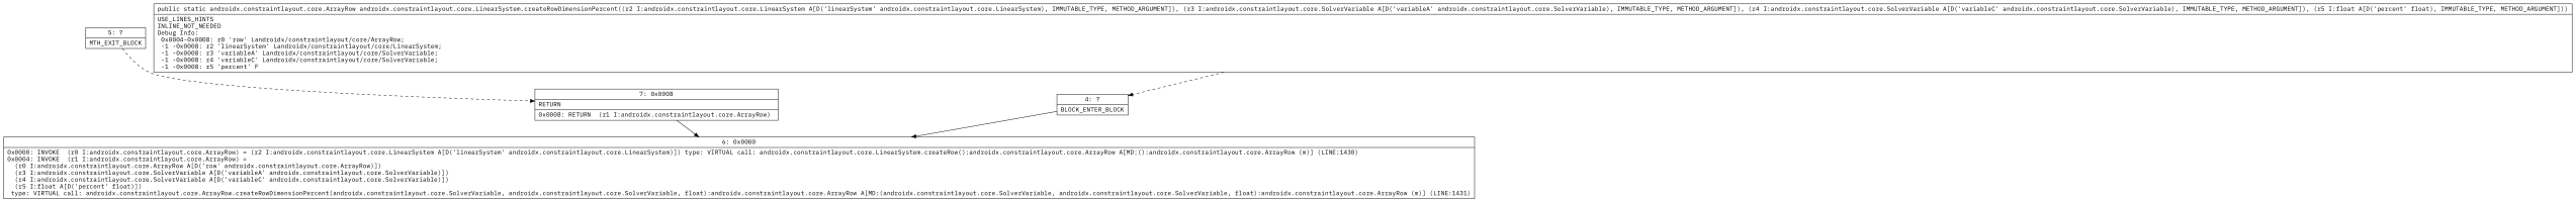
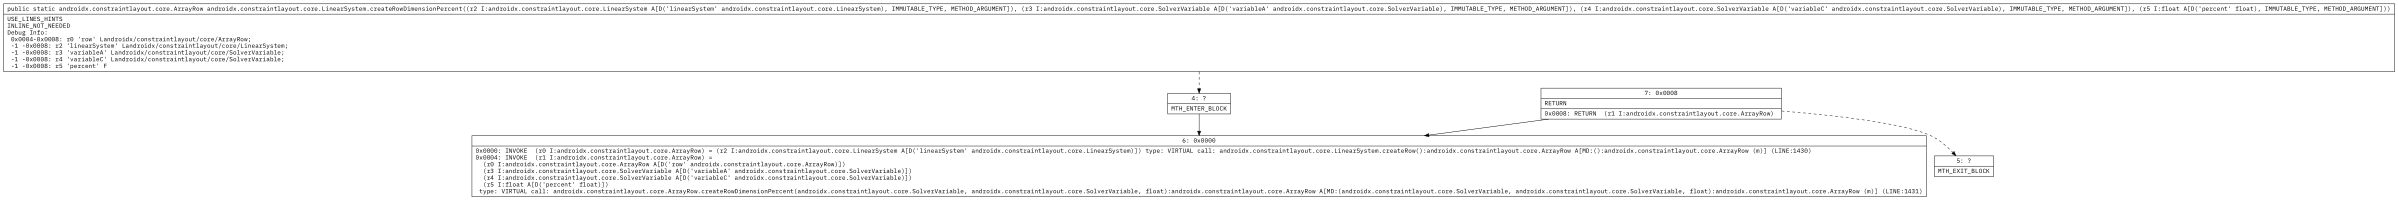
  digraph {
    fontname="IBM Plex Mono"
    node [fontname="IBM Plex Mono" shape=record]
    edge [fontname="IBM Plex Mono" style=solid]
-   n1 [label="{4\:\ ?|BLOCK_ENTER_BLOCK\l}"]
+   n1 [label="{4\:\ ?|MTH_ENTER_BLOCK\l}"]
    n2 [label="{6\:\ 0x0000|0x0000: INVOKE  (r0 I:androidx.constraintlayout.core.ArrayRow) = (r2 I:androidx.constraintlayout.core.LinearSystem A[D('linearSystem' androidx.constraintlayout.core.LinearSystem)]) type: VIRTUAL call: androidx.constraintlayout.core.LinearSystem.createRow():androidx.constraintlayout.core.ArrayRow A[MD:():androidx.constraintlayout.core.ArrayRow (m)] (LINE:1430)\l0x0004: INVOKE  (r1 I:androidx.constraintlayout.core.ArrayRow) = \l  (r0 I:androidx.constraintlayout.core.ArrayRow A[D('row' androidx.constraintlayout.core.ArrayRow)])\l  (r3 I:androidx.constraintlayout.core.SolverVariable A[D('variableA' androidx.constraintlayout.core.SolverVariable)])\l  (r4 I:androidx.constraintlayout.core.SolverVariable A[D('variableC' androidx.constraintlayout.core.SolverVariable)])\l  (r5 I:float A[D('percent' float)])\l type: VIRTUAL call: androidx.constraintlayout.core.ArrayRow.createRowDimensionPercent(androidx.constraintlayout.core.SolverVariable, androidx.constraintlayout.core.SolverVariable, float):androidx.constraintlayout.core.ArrayRow A[MD:(androidx.constraintlayout.core.SolverVariable, androidx.constraintlayout.core.SolverVariable, float):androidx.constraintlayout.core.ArrayRow (m)] (LINE:1431)\l}"]
    n3 [label="{7\:\ 0x0008|RETURN\l|0x0008: RETURN  (r1 I:androidx.constraintlayout.core.ArrayRow) \l}"]
    n4 [label="{5\:\ ?|MTH_EXIT_BLOCK\l}"]
    n5 [label="{public static androidx.constraintlayout.core.ArrayRow androidx.constraintlayout.core.LinearSystem.createRowDimensionPercent((r2 I:androidx.constraintlayout.core.LinearSystem A[D('linearSystem' androidx.constraintlayout.core.LinearSystem), IMMUTABLE_TYPE, METHOD_ARGUMENT]), (r3 I:androidx.constraintlayout.core.SolverVariable A[D('variableA' androidx.constraintlayout.core.SolverVariable), IMMUTABLE_TYPE, METHOD_ARGUMENT]), (r4 I:androidx.constraintlayout.core.SolverVariable A[D('variableC' androidx.constraintlayout.core.SolverVariable), IMMUTABLE_TYPE, METHOD_ARGUMENT]), (r5 I:float A[D('percent' float), IMMUTABLE_TYPE, METHOD_ARGUMENT]))  | USE_LINES_HINTS\lINLINE_NOT_NEEDED\lDebug Info:\l  0x0004\-0x0008: r0 'row' Landroidx\/constraintlayout\/core\/ArrayRow;\l  \-1 \-0x0008: r2 'linearSystem' Landroidx\/constraintlayout\/core\/LinearSystem;\l  \-1 \-0x0008: r3 'variableA' Landroidx\/constraintlayout\/core\/SolverVariable;\l  \-1 \-0x0008: r4 'variableC' Landroidx\/constraintlayout\/core\/SolverVariable;\l  \-1 \-0x0008: r5 'percent' F\l}"]
    n1 -> n2
    n3 -> n2
-   n4 -> n3 [style=dashed]
+   n3 -> n4 [style=dashed]
    n5 -> n1 [style=dashed]
  }
